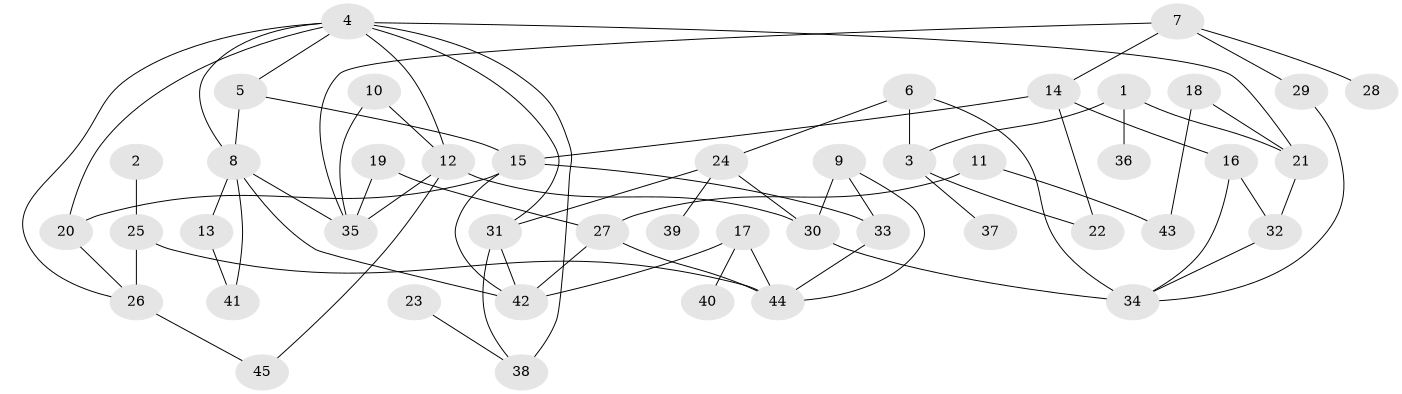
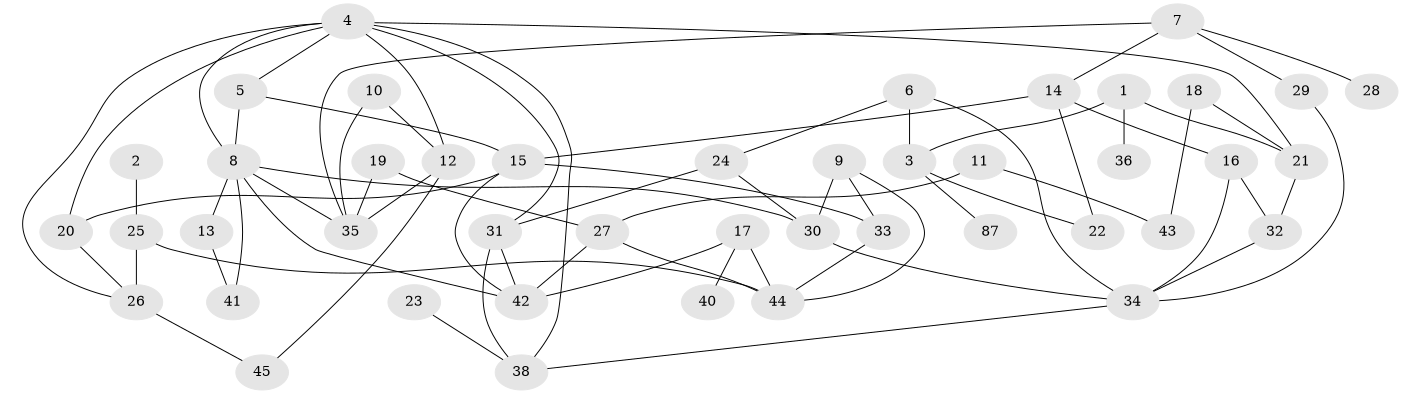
  graph {
    node [color=gray90 style=filled]
    edge [weight=1.0]
    1
    3
    21
    36
    22
-   37
+   37 [label=87]
    32
    2
    25
    26
    44
    4
    5
    8
    12
    20
    31
    38
    15
    35
    13
    41
    42
    30
    45
    33
    6
    24
    34
-   39
    7
    14
    28
    29
    16
    10
    9
    11
    27
    43
    17
    40
    18
    19
    23
    1 -- 3
    1 -- 21
    1 -- 36
    3 -- 22
    3 -- 37
    21 -- 32
    32 -- 34
    2 -- 25
    25 -- 26 [weight=2.0]
    25 -- 44
    26 -- 45
    4 -- 21
    4 -- 26
    4 -- 5
    4 -- 8
    4 -- 12
    4 -- 20
    4 -- 31
    4 -- 38
    5 -- 8
    5 -- 15
    8 -- 35
    8 -- 13
    8 -- 41
    8 -- 42
    12 -- 35
-   12 -- 30
+   8 -- 30
    12 -- 45
    20 -- 26
    31 -- 38
    31 -- 42
    15 -- 20
    15 -- 42
    15 -- 33
    13 -- 41
    30 -- 34
    33 -- 44
    6 -- 3
    6 -- 24
    6 -- 34
    24 -- 31
    24 -- 30
-   24 -- 39
+   34 -- 38
    7 -- 35
    7 -- 14
    7 -- 28
    7 -- 29
    14 -- 22
    14 -- 15 [weight=2.0]
    14 -- 16
    29 -- 34
    16 -- 32
    16 -- 34
    10 -- 12
    10 -- 35
    9 -- 44
    9 -- 30
    9 -- 33
    11 -- 27
    11 -- 43
    27 -- 44
    27 -- 42
    17 -- 44
    17 -- 42
    17 -- 40
    18 -- 21
    18 -- 43
    19 -- 35
    19 -- 27
    23 -- 38
  }
